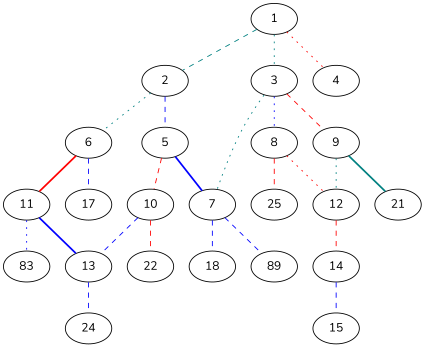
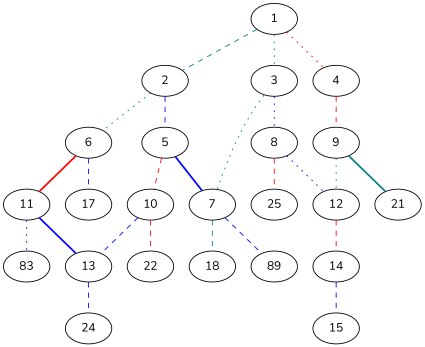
  graph {
    fontname=Nunito
    node [chem=C fontname=Nunito]
    edge [color=blue fontname=Nunito style=dashed valence=1]
    1
    2
    3
    4
    5
    6
    7
    8
    9
    10
    11
    17 [chem=H]
    18 [chem=H]
    n14 [chem=H label=89]
    12
    n16 [chem=H label=25]
    21 [chem=H]
    13
    22 [chem=H]
    n20 [chem=H label=83]
    14 [chem=N]
    24 [chem=H]
    15 [chem=O]
    1 -- 2 [color=teal]
    1 -- 3 [color=teal style=dotted]
    1 -- 4 [color=red style=dotted valence=2]
    2 -- 5
    2 -- 6 [color=teal style=dotted valence=2]
    3 -- 7 [color=teal style=dotted]
    3 -- 8 [style=dotted valence=2]
-   3 -- 9 [color=red]
+   4 -- 9 [color=red]
    5 -- 7 [style=bold]
    5 -- 10 [color=red valence=2]
    6 -- 11 [color=red style=bold]
    6 -- 17
-   7 -- 18
+   7 -- 18 [color=teal]
    7 -- n14
-   8 -- 12 [color=red style=dotted]
+   8 -- 12 [style=dotted]
    8 -- n16 [color=red]
    9 -- 12 [color=teal style=dotted valence=2]
    9 -- 21 [color=teal style=bold]
    10 -- 13
    10 -- 22 [color=red]
    11 -- 13 [style=bold valence=2]
    11 -- n20 [style=dotted]
    12 -- 14 [color=red]
    13 -- 24
    14 -- 15 [valence=2]
  }
